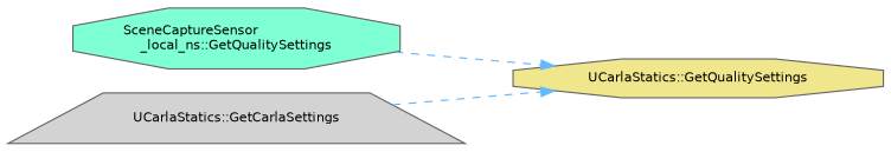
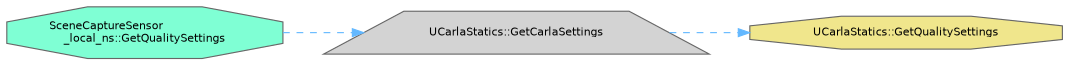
  digraph {
    rankdir=LR
    node [color=grey40 fontname=Helvetica fontsize=10 shape=octagon style=filled]
    edge [color=steelblue1 fontname=Helvetica fontsize=10 labelfontname=Helvetica labelfontsize=10 style=dashed]
    n1 [color=gray40 fillcolor=aquamarine fontcolor=black height=0.2 label="SceneCaptureSensor\l_local_ns::GetQualitySettings" width=0.4]
    n2 [fillcolor=lightgrey height=0.2 label="UCarlaStatics::GetCarlaSettings" shape=trapezium width=0.4]
    n3 [fillcolor=khaki height=0.2 label="UCarlaStatics::GetQualitySettings" width=0.4]
-   n1 -> n3
+   n1 -> n2
    n2 -> n3
  }
